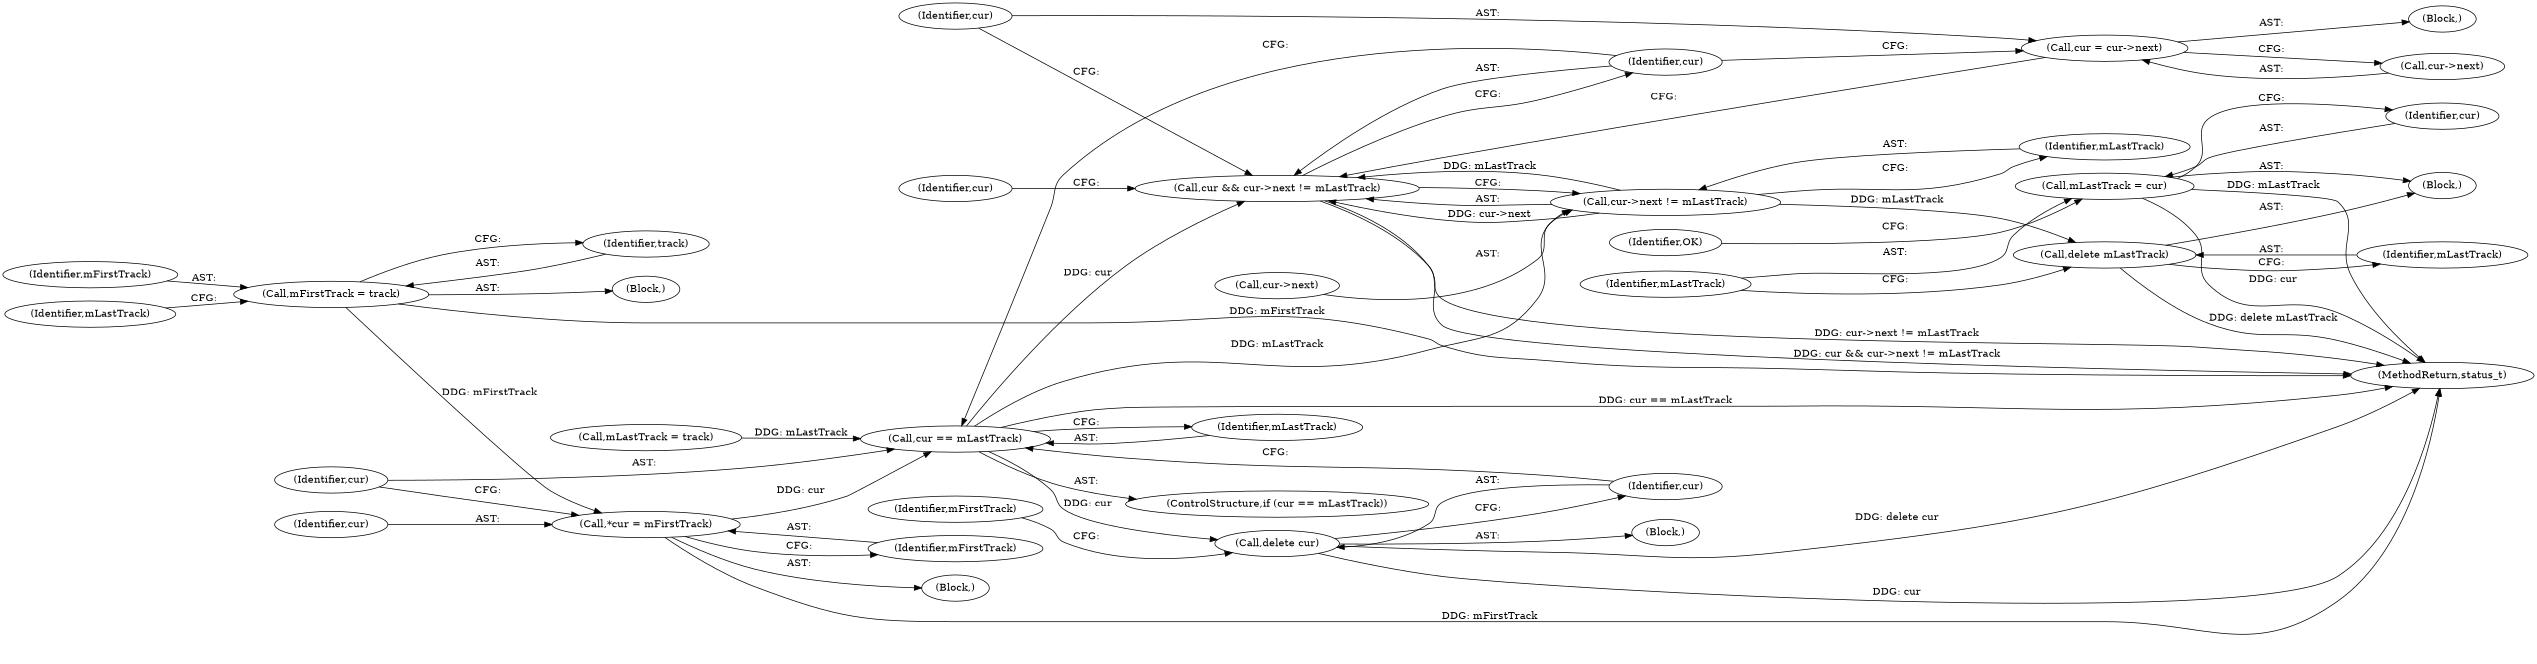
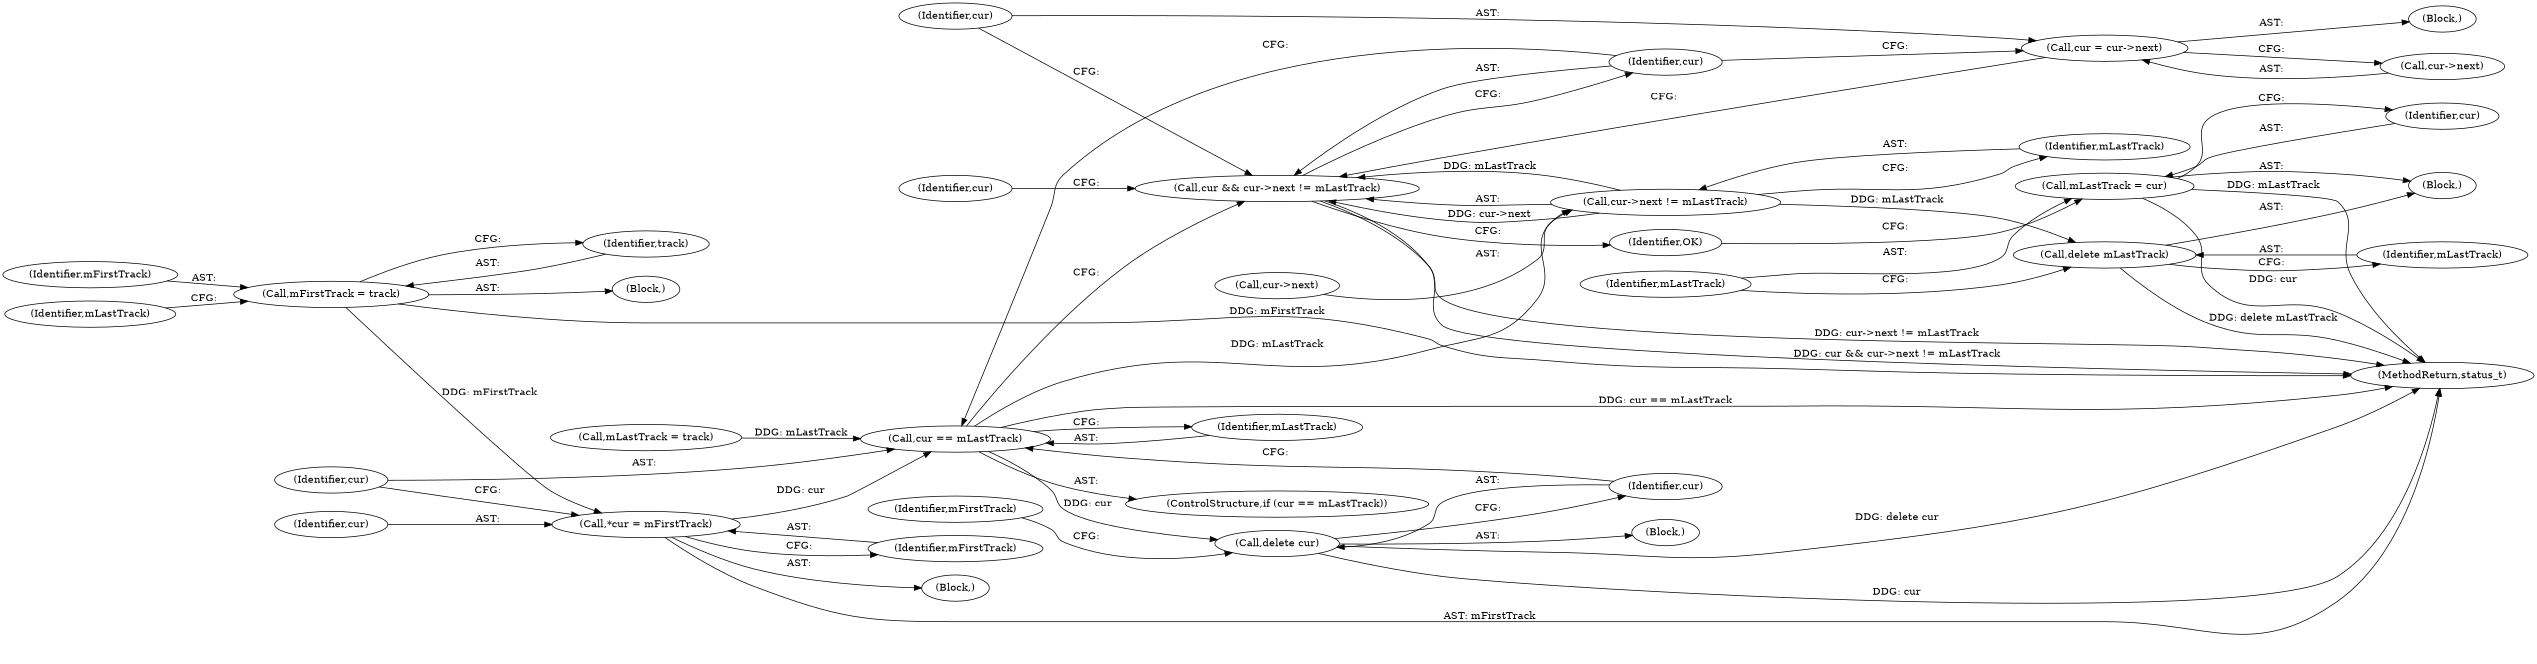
  digraph {
    rankdir=LR
    n1 [label="(Call,*cur = mFirstTrack)"]
    n2 [label="(Call,cur == mLastTrack)"]
    n3 [label="(Identifier,mFirstTrack)"]
    n4 [label="(Block,)"]
    n5 [label="(MethodReturn,status_t)"]
    n6 [label="(Call,delete cur)"]
    n7 [label="(Call,cur && cur->next != mLastTrack)"]
    n8 [label="(Call,cur->next != mLastTrack)"]
    n9 [label="(ControlStructure,if (cur == mLastTrack))"]
    n10 [label="(Identifier,mLastTrack)"]
    n11 [label="(Call,mFirstTrack = track)"]
    n12 [label="(Identifier,track)"]
    n13 [label="(Block,)"]
    n14 [label="(Identifier,cur)"]
    n15 [label="(Block,)"]
    n16 [label="(Identifier,cur)"]
    n17 [label="(Call,delete mLastTrack)"]
    n18 [label="(Identifier,mLastTrack)"]
    n19 [label="(Block,)"]
    n20 [label="(Identifier,mLastTrack)"]
    n21 [label="(Call,mLastTrack = cur)"]
    n22 [label="(Identifier,cur)"]
    n23 [label="(Call,cur = cur->next)"]
    n24 [label="(Block,)"]
    n25 [label="(Call,cur->next)"]
    n26 [label="(Identifier,cur)"]
    n27 [label="(Identifier,cur)"]
    n28 [label="(Identifier,OK)"]
    n29 [label="(Identifier,mLastTrack)"]
    n30 [label="(Call,mLastTrack = track)"]
    n31 [label="(Identifier,mFirstTrack)"]
    n32 [label="(Identifier,mFirstTrack)"]
    n33 [label="(Call,cur->next)"]
    n34 [label="(Identifier,mLastTrack)"]
    n35 [label="(Identifier,cur)"]
    n36 [label="(Identifier,cur)"]
    n1 -> n2 [label="DDG: cur"]
    n1 -> n3 [label="CFG: "]
    n1 -> n4 [label="AST: "]
-   n1 -> n5 [label="DDG: mFirstTrack"]
+   n1 -> n5 [label="AST: mFirstTrack"]
    n2 -> n5 [label="DDG: cur == mLastTrack"]
    n2 -> n6 [label="DDG: cur"]
-   n2 -> n7 [label="DDG: cur"]
+   n2 -> n7 [label="CFG: "]
    n2 -> n8 [label="DDG: mLastTrack"]
    n2 -> n9 [label="AST: "]
    n2 -> n10 [label="CFG: "]
    n3 -> n1 [label="AST: "]
    n6 -> n5 [label="DDG: cur"]
    n6 -> n5 [label="DDG: delete cur"]
    n6 -> n14 [label="CFG: "]
    n6 -> n15 [label="AST: "]
    n7 -> n5 [label="DDG: cur->next != mLastTrack"]
    n7 -> n5 [label="DDG: cur && cur->next != mLastTrack"]
-   n7 -> n8 [label="CFG: "]
+   n7 -> n28 [label="CFG: "]
    n7 -> n16 [label="CFG: "]
    n8 -> n7 [label="AST: "]
    n8 -> n7 [label="DDG: cur->next"]
    n8 -> n7 [label="DDG: mLastTrack"]
    n8 -> n17 [label="DDG: mLastTrack"]
    n8 -> n18 [label="CFG: "]
    n10 -> n2 [label="AST: "]
    n11 -> n1 [label="DDG: mFirstTrack"]
    n11 -> n5 [label="DDG: mFirstTrack"]
    n11 -> n12 [label="CFG: "]
    n11 -> n13 [label="AST: "]
    n12 -> n11 [label="AST: "]
    n14 -> n2 [label="CFG: "]
    n14 -> n6 [label="AST: "]
    n16 -> n2 [label="CFG: "]
    n16 -> n7 [label="AST: "]
    n16 -> n23 [label="CFG: "]
    n17 -> n5 [label="DDG: delete mLastTrack"]
    n17 -> n19 [label="AST: "]
    n17 -> n20 [label="CFG: "]
    n18 -> n8 [label="AST: "]
    n20 -> n17 [label="AST: "]
    n21 -> n5 [label="DDG: mLastTrack"]
    n21 -> n5 [label="DDG: cur"]
    n21 -> n19 [label="AST: "]
    n21 -> n22 [label="CFG: "]
    n22 -> n21 [label="AST: "]
    n23 -> n7 [label="CFG: "]
    n23 -> n24 [label="AST: "]
    n23 -> n25 [label="CFG: "]
    n25 -> n23 [label="AST: "]
    n26 -> n7 [label="CFG: "]
    n26 -> n23 [label="AST: "]
    n27 -> n1 [label="AST: "]
    n28 -> n21 [label="CFG: "]
    n29 -> n17 [label="CFG: "]
    n29 -> n21 [label="AST: "]
    n30 -> n2 [label="DDG: mLastTrack"]
    n31 -> n6 [label="CFG: "]
    n32 -> n11 [label="AST: "]
    n33 -> n8 [label="AST: "]
    n34 -> n11 [label="CFG: "]
    n35 -> n7 [label="CFG: "]
    n36 -> n1 [label="CFG: "]
    n36 -> n2 [label="AST: "]
  }
